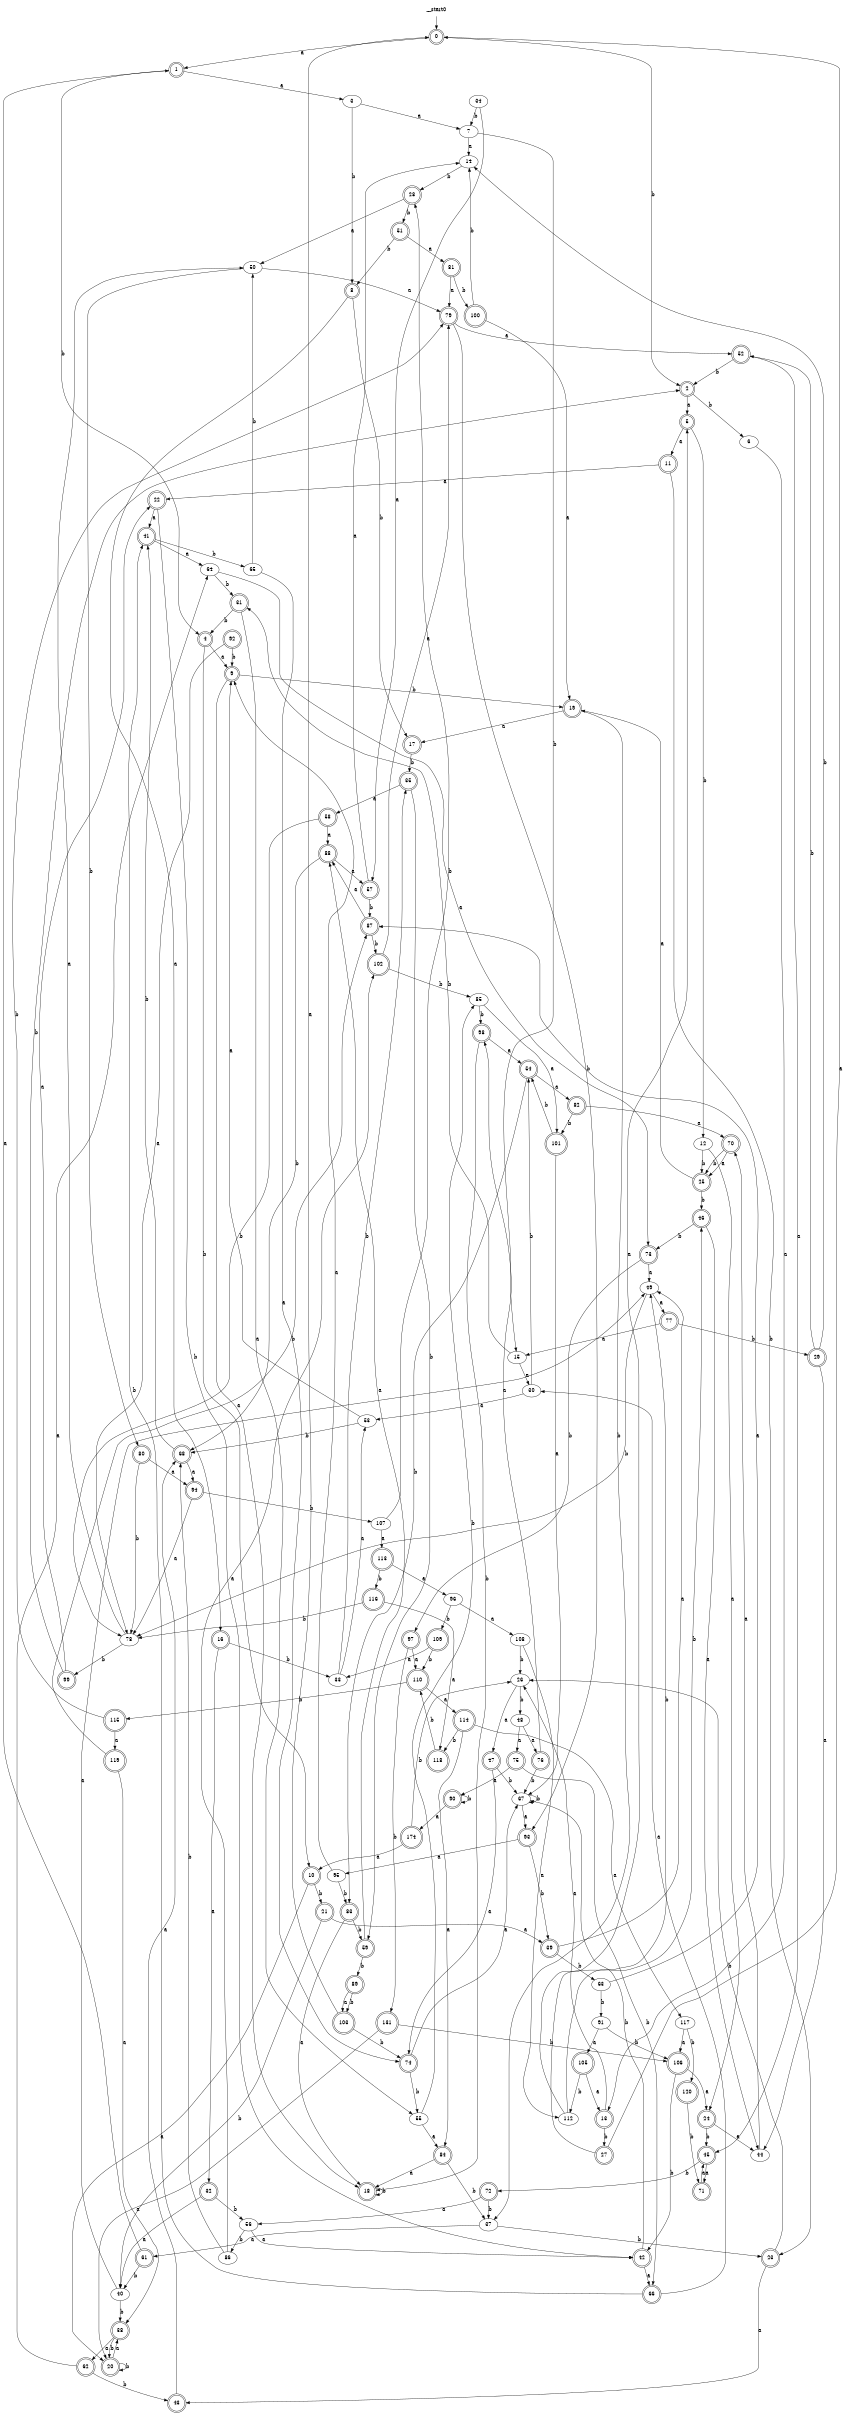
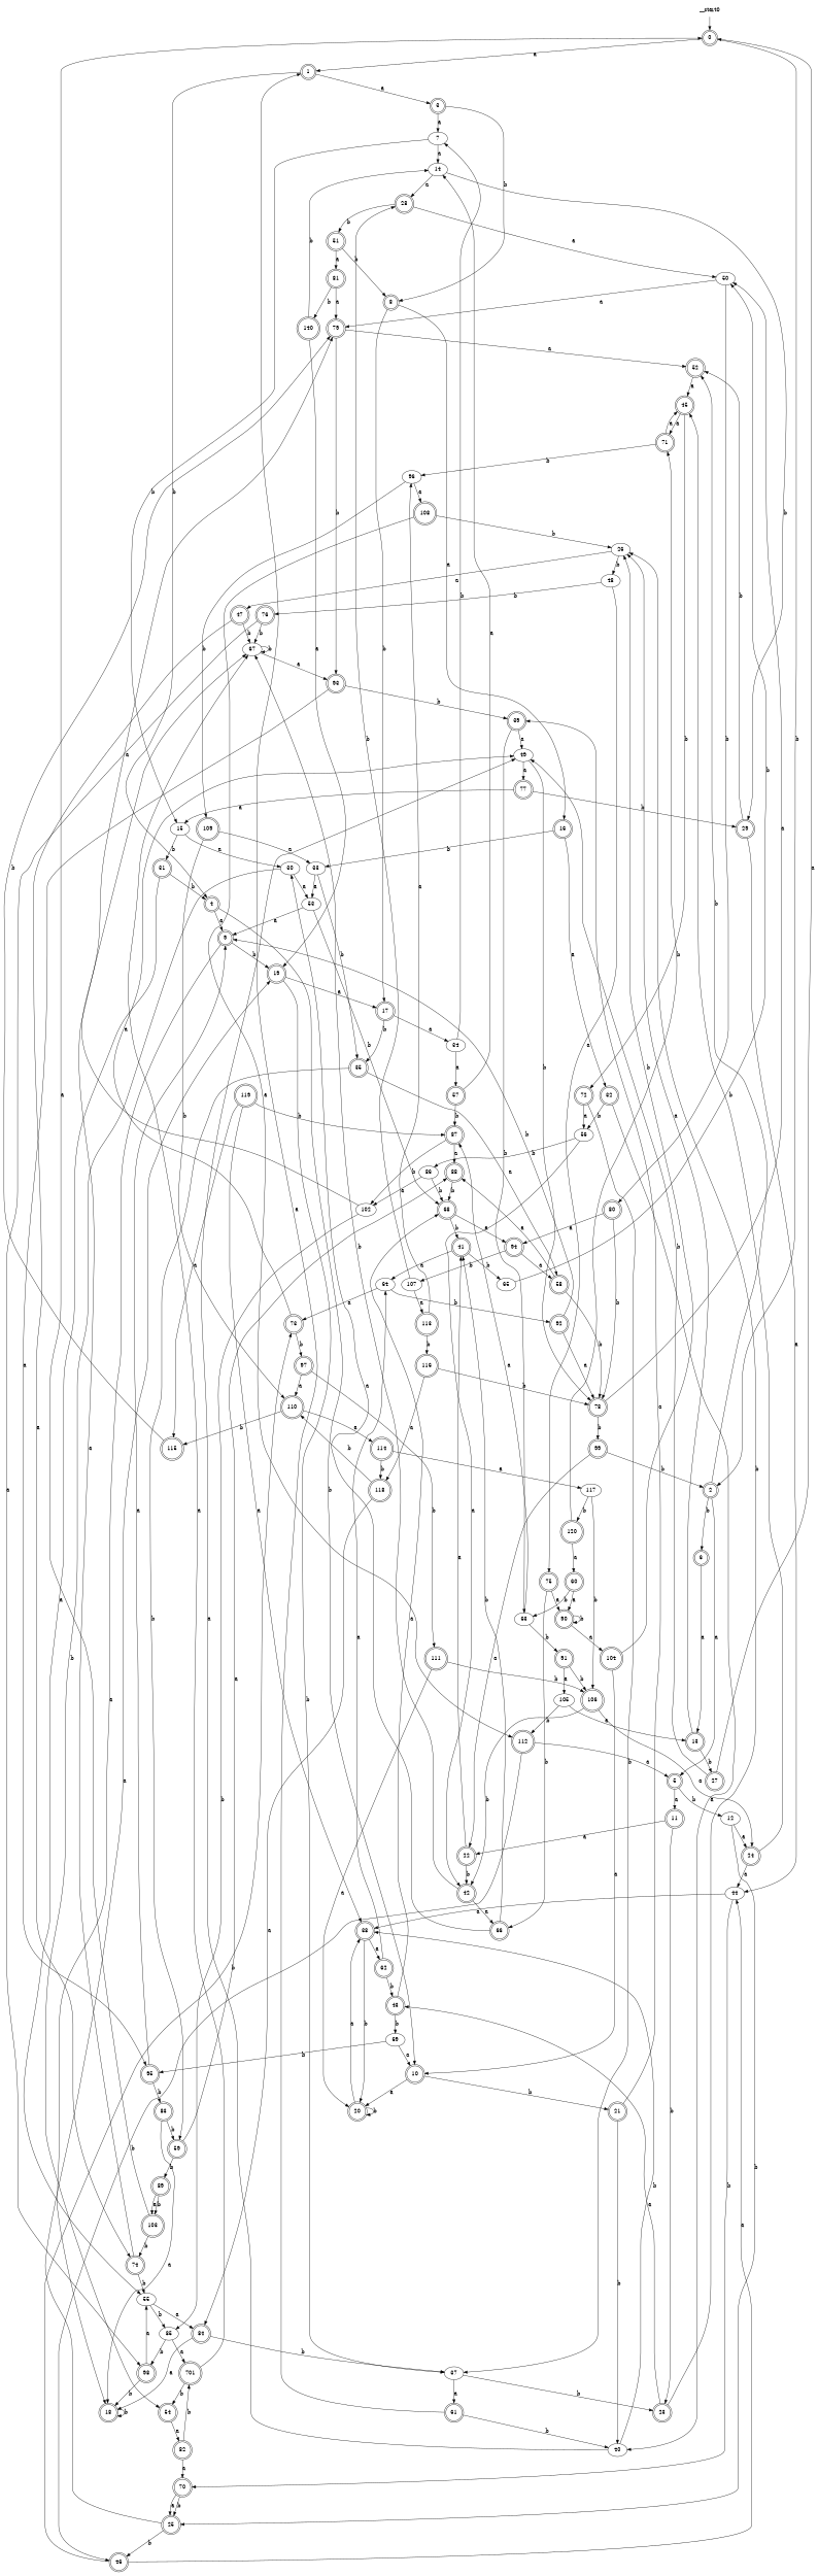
  digraph {
    node [shape=doublecircle]
    __start0 [shape=none]
    0
    1
    2
-   3 [shape=ellipse]
+   3
    4
    5
-   6 [shape=""]
+   6
    7 [shape=""]
    8
    9
    10
    11
    12 [shape=""]
    13
    14 [shape=""]
    15 [shape=""]
    16
    17
    18
    19
    20
    21
    22
    23
    24
    25
    26 [shape=""]
    27
    28
    29
    30 [shape=""]
    31
    32
    33 [shape=""]
    34 [shape=""]
    35
    37 [shape=""]
    38
    39
    40 [shape=""]
    41
    42
    43
    44 [shape=""]
    45
    46
    47
    48 [shape=""]
    49 [shape=""]
    50 [shape=""]
    51
    52
    53 [shape=""]
    54
    55 [shape=""]
    56 [shape=""]
    57
    58
    59
    61
    62
    63 [shape=""]
    64 [shape=""]
    65 [shape=""]
    66
    67 [shape=""]
    68
+   69 [shape=""]
    70
    71
    72
    73
    74
    75
    76
    77
-   78 [shape=""]
+   78
    79
    80
    81
    82
    83
    84
    85 [shape=""]
    86 [shape=""]
    87
    88
    89
+   60
    90
-   91 [shape=ellipse]
+   91
    92
    93
    94
-   95 [shape=ellipse]
+   95
    96 [shape=""]
    97
    98
    99
-   100
-   101
-   102
+   100 [label=140]
+   101 [label=701]
+   102 [shape=ellipse]
    103
-   104 [label=174]
-   105
+   104
+   105 [shape=ellipse]
    106
    107 [shape=""]
-   108 [shape=""]
+   108
    109
    110
-   111 [label=131]
-   112 [shape=ellipse]
+   111
+   112
    113
    114
    115
    116
    117 [shape=""]
    118
    119
    120
    __start0 -> 0
    0 -> 1 [label=a]
    0 -> 2 [label=b]
    1 -> 3 [label=a]
    1 -> 4 [label=b]
    2 -> 5 [label=a]
    2 -> 6 [label=b]
    3 -> 7 [label=a]
    3 -> 8 [label=b]
    4 -> 9 [label=a]
    4 -> 10 [label=b]
    5 -> 11 [label=a]
    5 -> 12 [label=b]
    6 -> 13 [label=a]
    7 -> 14 [label=a]
    7 -> 15 [label=b]
    8 -> 16 [label=a]
    8 -> 17 [label=b]
    9 -> 18 [label=a]
    9 -> 19 [label=b]
    10 -> 20 [label=a]
    10 -> 21 [label=b]
    11 -> 22 [label=a]
    11 -> 23 [label=b]
    12 -> 24 [label=a]
    12 -> 25 [label=b]
    13 -> 26 [label=a]
    13 -> 27 [label=b]
-   14 -> 28 [label=b]
-   29 -> 14 [label=b]
+   14 -> 28 [label=a]
+   14 -> 29 [label=b]
    15 -> 30 [label=a]
    15 -> 31 [label=b]
    16 -> 32 [label=a]
    16 -> 33 [label=b]
+   17 -> 34 [label=a]
    17 -> 35 [label=b]
    18 -> 18 [label=b]
    19 -> 17 [label=a]
    19 -> 37 [label=b]
    20 -> 20 [label=b]
    20 -> 38 [label=a]
    21 -> 39 [label=a]
    21 -> 40 [label=b]
    22 -> 41 [label=a]
    22 -> 42 [label=b]
    23 -> 26 [label=b]
    23 -> 43 [label=a]
    24 -> 44 [label=a]
    24 -> 45 [label=b]
    25 -> 19 [label=a]
    25 -> 46 [label=b]
    26 -> 47 [label=a]
    26 -> 48 [label=b]
    27 -> 0 [label=a]
    27 -> 49 [label=b]
    28 -> 50 [label=a]
    28 -> 51 [label=b]
    29 -> 44 [label=a]
    29 -> 52 [label=b]
    30 -> 53 [label=a]
    30 -> 54 [label=b]
    31 -> 4 [label=b]
    31 -> 55 [label=a]
    32 -> 40 [label=a]
    32 -> 56 [label=b]
    33 -> 35 [label=b]
    33 -> 53 [label=a]
    34 -> 7 [label=b]
    34 -> 57 [label=a]
    35 -> 58 [label=a]
    35 -> 59 [label=b]
    37 -> 23 [label=b]
    37 -> 61 [label=a]
    38 -> 20 [label=b]
    38 -> 62 [label=a]
    39 -> 49 [label=a]
    39 -> 63 [label=b]
    40 -> 38 [label=b]
    40 -> 49 [label=a]
    41 -> 64 [label=a]
    41 -> 65 [label=b]
    42 -> 66 [label=a]
    42 -> 67 [label=b]
    43 -> 68 [label=a]
-   44 -> 70 [label=a]
+   43 -> 69 [label=b]
+   44 -> 38 [label=a]
+   44 -> 70 [label=b]
    45 -> 71 [label=a]
    45 -> 72 [label=b]
    46 -> 44 [label=a]
    46 -> 73 [label=b]
    47 -> 67 [label=b]
    47 -> 74 [label=a]
    48 -> 75 [label=a]
-   48 -> 76 [label=a]
+   48 -> 76 [label=b]
    49 -> 77 [label=a]
    49 -> 78 [label=b]
    50 -> 79 [label=a]
    50 -> 80 [label=b]
    51 -> 8 [label=b]
    51 -> 81 [label=a]
-   52 -> 2 [label=b]
+   2 -> 52 [label=b]
    52 -> 45 [label=a]
    53 -> 9 [label=a]
    53 -> 68 [label=b]
    54 -> 82 [label=a]
-   54 -> 83 [label=b]
    55 -> 84 [label=a]
    55 -> 85 [label=b]
    56 -> 42 [label=a]
    56 -> 86 [label=b]
    57 -> 14 [label=a]
    57 -> 87 [label=b]
    58 -> 78 [label=b]
    58 -> 88 [label=a]
    59 -> 88 [label=a]
    59 -> 89 [label=b]
    61 -> 1 [label=a]
    61 -> 40 [label=b]
    62 -> 43 [label=b]
    62 -> 64 [label=a]
    63 -> 87 [label=a]
    63 -> 91 [label=b]
    64 -> 73 [label=a]
-   64 -> 31 [label=b]
+   64 -> 92 [label=b]
    65 -> 50 [label=b]
-   65 -> 74 [label=a]
    66 -> 30 [label=a]
    66 -> 41 [label=b]
    67 -> 67 [label=b]
    67 -> 93 [label=a]
    68 -> 41 [label=b]
    68 -> 94 [label=a]
+   69 -> 10 [label=a]
+   69 -> 95 [label=b]
    70 -> 25 [label=a]
    70 -> 25 [label=b]
    71 -> 45 [label=a]
+   71 -> 96 [label=b]
    72 -> 37 [label=b]
    72 -> 56 [label=a]
    73 -> 49 [label=a]
    73 -> 97 [label=b]
    74 -> 55 [label=b]
    74 -> 67 [label=a]
    75 -> 66 [label=b]
    75 -> 90 [label=a]
    76 -> 67 [label=b]
    76 -> 98 [label=a]
    77 -> 15 [label=a]
    77 -> 29 [label=b]
    78 -> 50 [label=a]
    78 -> 99 [label=b]
    79 -> 52 [label=a]
    79 -> 93 [label=b]
    80 -> 78 [label=b]
    80 -> 94 [label=a]
    81 -> 79 [label=a]
    81 -> 100 [label=b]
    82 -> 70 [label=a]
    82 -> 101 [label=b]
    83 -> 18 [label=a]
    83 -> 59 [label=b]
    84 -> 18 [label=a]
    84 -> 37 [label=b]
    85 -> 98 [label=b]
    85 -> 101 [label=a]
    86 -> 68 [label=b]
    86 -> 102 [label=a]
    87 -> 88 [label=a]
    87 -> 102 [label=b]
-   88 -> 57 [label=a]
    88 -> 68 [label=b]
    89 -> 103 [label=a]
    89 -> 103 [label=b]
+   60 -> 63 [label=b]
+   60 -> 90 [label=a]
    90 -> 90 [label=b]
    90 -> 104 [label=a]
    91 -> 105 [label=a]
    91 -> 106 [label=b]
    92 -> 9 [label=b]
    92 -> 78 [label=a]
    93 -> 39 [label=b]
    93 -> 95 [label=a]
-   94 -> 78 [label=a]
+   94 -> 58 [label=a]
    94 -> 107 [label=b]
    95 -> 9 [label=a]
    95 -> 83 [label=b]
    96 -> 108 [label=a]
    96 -> 109 [label=b]
    97 -> 110 [label=a]
    97 -> 111 [label=b]
    98 -> 18 [label=b]
-   98 -> 54 [label=a]
+   98 -> 55 [label=a]
    99 -> 2 [label=b]
    99 -> 22 [label=a]
    100 -> 14 [label=b]
    100 -> 19 [label=a]
    101 -> 54 [label=b]
    101 -> 67 [label=a]
    102 -> 79 [label=a]
    102 -> 85 [label=b]
    103 -> 0 [label=a]
    103 -> 74 [label=b]
    104 -> 10 [label=a]
    104 -> 26 [label=b]
    105 -> 13 [label=a]
    105 -> 112 [label=b]
    106 -> 24 [label=a]
    106 -> 42 [label=b]
    107 -> 28 [label=b]
    107 -> 113 [label=a]
    108 -> 26 [label=b]
    108 -> 112 [label=a]
    109 -> 33 [label=a]
    109 -> 110 [label=b]
    110 -> 114 [label=a]
    110 -> 115 [label=b]
    111 -> 20 [label=a]
    111 -> 106 [label=b]
    112 -> 5 [label=a]
    112 -> 46 [label=b]
    113 -> 96 [label=a]
    113 -> 116 [label=b]
    114 -> 117 [label=a]
    114 -> 118 [label=b]
    115 -> 79 [label=b]
-   115 -> 119 [label=a]
+   119 -> 115 [label=a]
    116 -> 78 [label=b]
    116 -> 118 [label=a]
-   117 -> 106 [label=a]
+   117 -> 106 [label=b]
    117 -> 120 [label=b]
-   114 -> 84 [label=a]
+   118 -> 84 [label=a]
    118 -> 110 [label=b]
    119 -> 38 [label=a]
    119 -> 87 [label=b]
    120 -> 71 [label=b]
+   120 -> 60 [label=a]
  }
